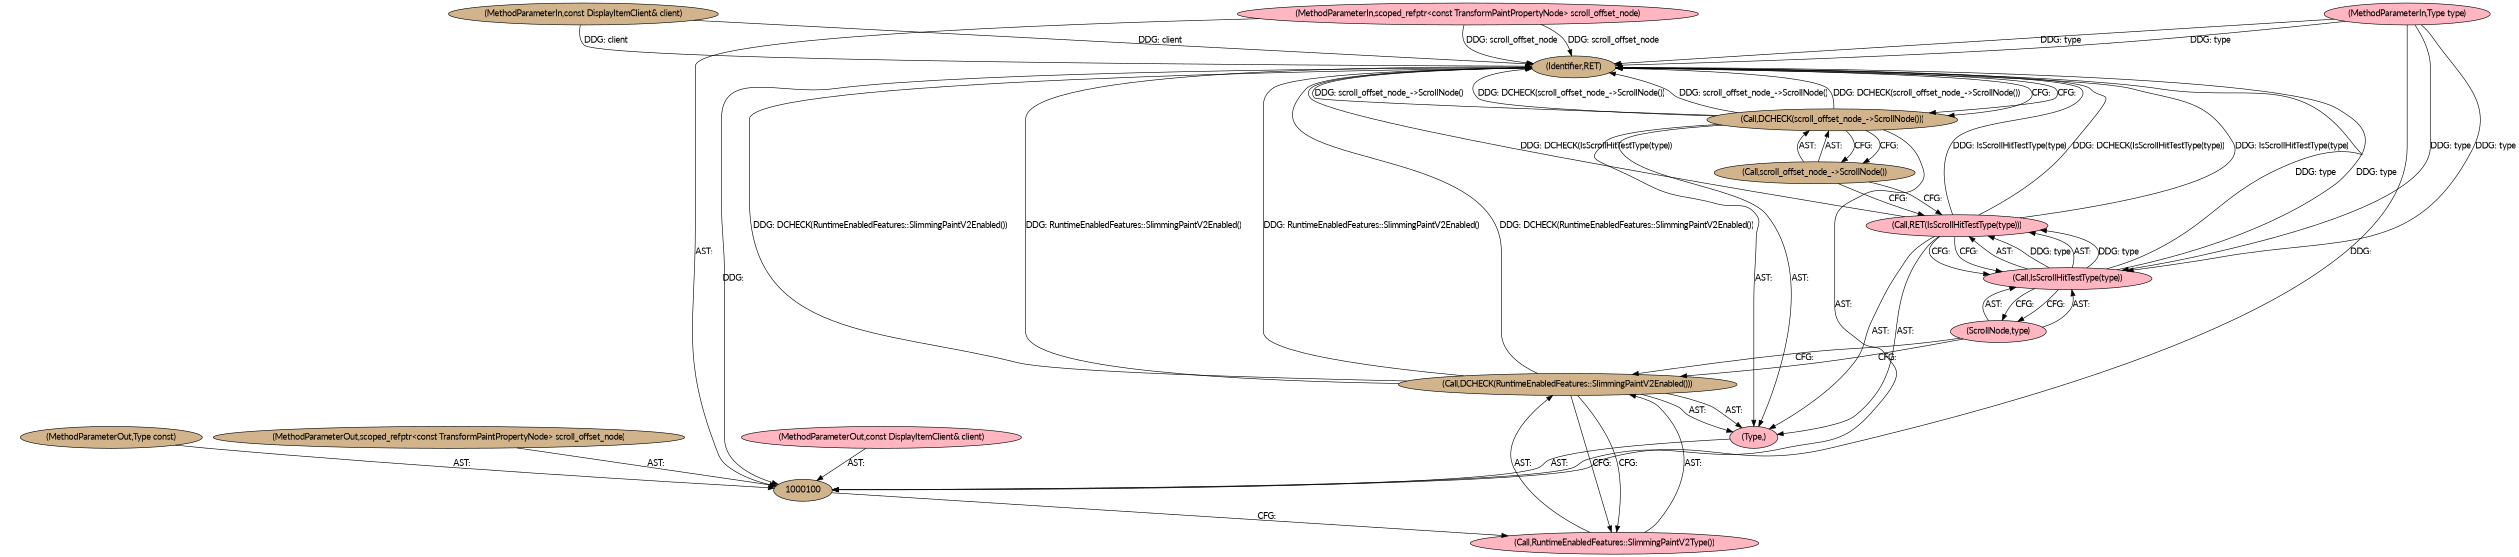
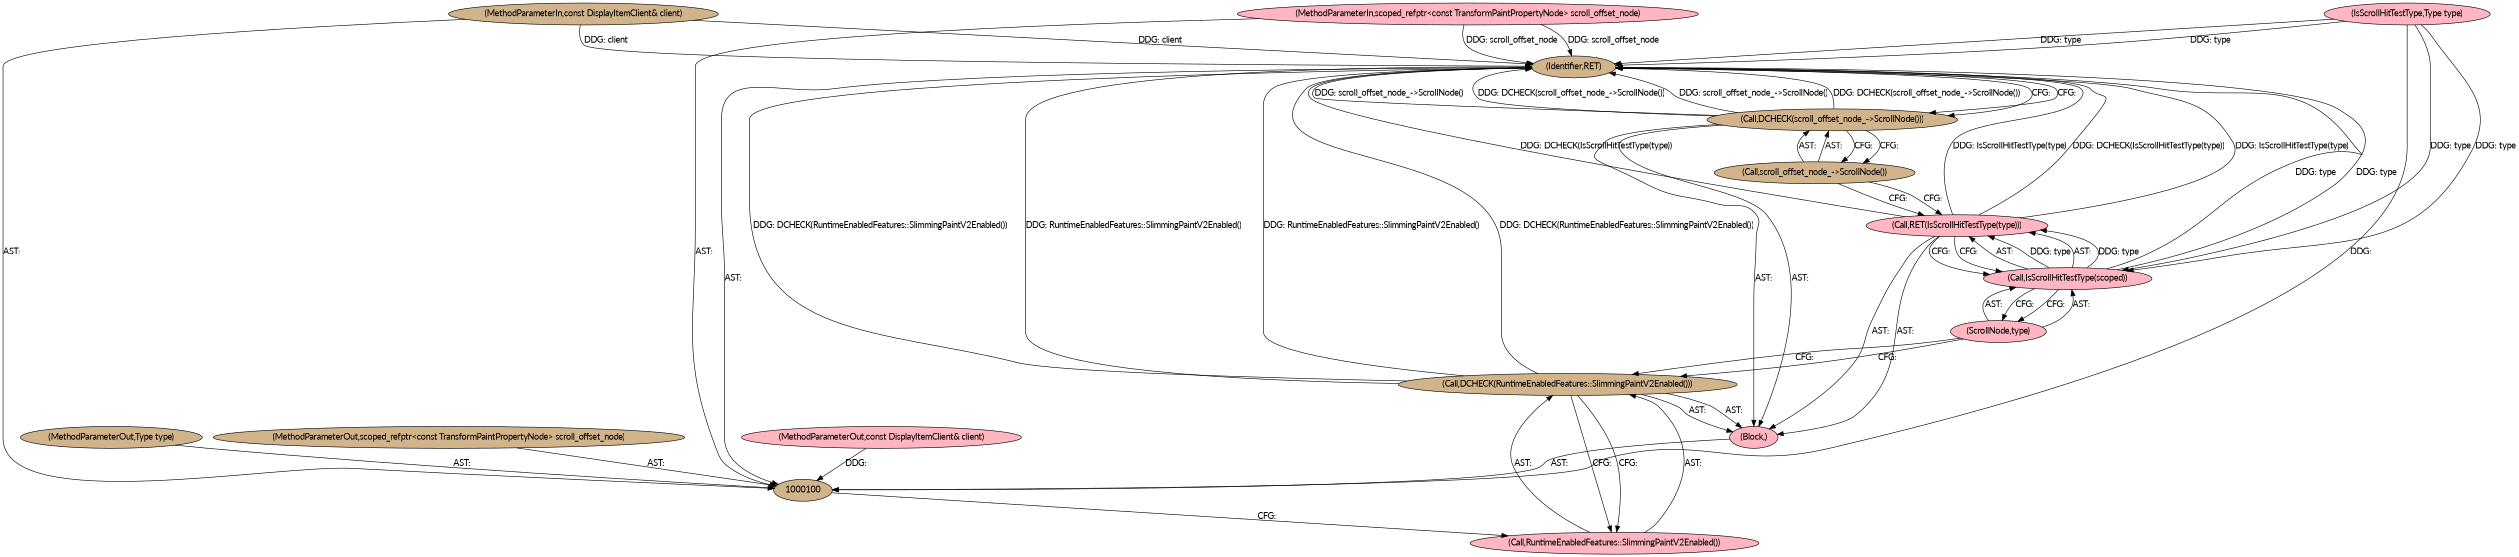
  digraph {
    fontname=Lato
    node [fillcolor=tan fontname=Lato style=filled]
    edge [fontname=Lato]
    n1 [label="(Identifier,RET)"]
    n2 [label="(Call,DCHECK(scroll_offset_node_->ScrollNode()))"]
    1000100
-   n4 [fillcolor=lightpink label="(Type,)"]
+   n4 [fillcolor=lightpink label="(Block,)"]
    n5 [label="(Call,scroll_offset_node_->ScrollNode())"]
-   n6 [fillcolor=lightpink label="(Call,RuntimeEnabledFeatures::SlimmingPaintV2Type())"]
+   n6 [fillcolor=lightpink label="(Call,RuntimeEnabledFeatures::SlimmingPaintV2Enabled())"]
    n7 [label="(MethodParameterIn,const DisplayItemClient& client)"]
    n8 [fillcolor=lightpink label="(MethodParameterOut,const DisplayItemClient& client)"]
-   n9 [fillcolor=lightpink label="(MethodParameterIn,Type type)"]
-   n10 [fillcolor=lightpink label="(Call,IsScrollHitTestType(type))"]
+   n9 [fillcolor=lightpink label="(IsScrollHitTestType,Type type)"]
+   n10 [fillcolor=lightpink label="(Call,IsScrollHitTestType(scoped))"]
    n11 [fillcolor=lightpink label="(Call,RET(IsScrollHitTestType(type)))"]
    n12 [fillcolor=lightpink label="(ScrollNode,type)"]
-   n13 [label="(MethodParameterOut,Type const)"]
+   n13 [label="(MethodParameterOut,Type type)"]
    n14 [fillcolor=lightpink label="(MethodParameterIn,scoped_refptr<const TransformPaintPropertyNode> scroll_offset_node)"]
    n15 [label="(MethodParameterOut,scoped_refptr<const TransformPaintPropertyNode> scroll_offset_node)"]
    n16 [label="(Call,DCHECK(RuntimeEnabledFeatures::SlimmingPaintV2Enabled()))"]
    n1 -> n2 [label="CFG: "]
    n1 -> n2 [label="CFG: "]
-   n1 -> 1000100 [label="DDG: "]
+   n1 -> 1000100 [label="AST: "]
    n2 -> n1 [label="DDG: scroll_offset_node_->ScrollNode()"]
    n2 -> n1 [label="DDG: DCHECK(scroll_offset_node_->ScrollNode())"]
    n2 -> n1 [label="DDG: scroll_offset_node_->ScrollNode()"]
    n2 -> n1 [label="DDG: DCHECK(scroll_offset_node_->ScrollNode())"]
    n2 -> n4 [label="AST: "]
    n2 -> n4 [label="AST: "]
    n2 -> n5 [label="CFG: "]
    n2 -> n5 [label="CFG: "]
    1000100 -> n6 [label="CFG: "]
    n4 -> 1000100 [label="AST: "]
    n5 -> n2 [label="AST: "]
    n5 -> n2 [label="AST: "]
    n5 -> n11 [label="CFG: "]
    n5 -> n11 [label="CFG: "]
    n6 -> n16 [label="AST: "]
    n6 -> n16 [label="AST: "]
    n7 -> n1 [label="DDG: client"]
    n7 -> n1 [label="DDG: client"]
-   n2 -> 1000100 [label="AST: "]
-   n8 -> 1000100 [label="AST: "]
+   n7 -> 1000100 [label="AST: "]
+   n8 -> 1000100 [label="DDG: "]
    n9 -> n1 [label="DDG: type"]
    n9 -> n1 [label="DDG: type"]
    n9 -> 1000100 [label="DDG: "]
    n9 -> n10 [label="DDG: type"]
    n9 -> n10 [label="DDG: type"]
    n10 -> n1 [label="DDG: type"]
    n10 -> n1 [label="DDG: type"]
    n10 -> n11 [label="AST: "]
    n10 -> n11 [label="DDG: type"]
    n10 -> n11 [label="AST: "]
    n10 -> n11 [label="DDG: type"]
    n10 -> n12 [label="CFG: "]
    n10 -> n12 [label="CFG: "]
    n11 -> n1 [label="DDG: IsScrollHitTestType(type)"]
    n11 -> n1 [label="DDG: DCHECK(IsScrollHitTestType(type))"]
    n11 -> n1 [label="DDG: IsScrollHitTestType(type)"]
    n11 -> n1 [label="DDG: DCHECK(IsScrollHitTestType(type))"]
    n11 -> n4 [label="AST: "]
    n11 -> n4 [label="AST: "]
    n11 -> n10 [label="CFG: "]
    n11 -> n10 [label="CFG: "]
    n12 -> n10 [label="AST: "]
    n12 -> n10 [label="AST: "]
    n12 -> n16 [label="CFG: "]
    n12 -> n16 [label="CFG: "]
    n13 -> 1000100 [label="AST: "]
    n14 -> n1 [label="DDG: scroll_offset_node"]
    n14 -> n1 [label="DDG: scroll_offset_node"]
    n14 -> 1000100 [label="AST: "]
    n15 -> 1000100 [label="AST: "]
    n16 -> n1 [label="DDG: DCHECK(RuntimeEnabledFeatures::SlimmingPaintV2Enabled())"]
    n16 -> n1 [label="DDG: RuntimeEnabledFeatures::SlimmingPaintV2Enabled()"]
    n16 -> n1 [label="DDG: DCHECK(RuntimeEnabledFeatures::SlimmingPaintV2Enabled())"]
    n16 -> n1 [label="DDG: RuntimeEnabledFeatures::SlimmingPaintV2Enabled()"]
    n16 -> n4 [label="AST: "]
    n16 -> n4 [label="AST: "]
    n16 -> n6 [label="CFG: "]
    n16 -> n6 [label="CFG: "]
  }
